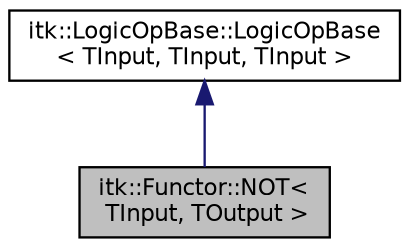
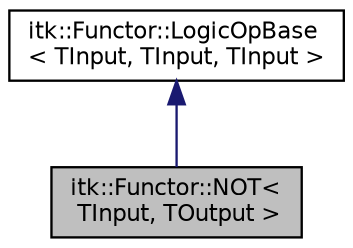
  digraph {
    node [color=black fontname=Helvetica fontsize=10 shape=record style=filled]
    n1 [fillcolor=grey75 fontcolor=black height=0.2 label="itk::Functor::NOT\<\l TInput, TOutput \>" width=0.4]
-   n2 [fillcolor=white height=0.2 label="itk::LogicOpBase::LogicOpBase\l\< TInput, TInput, TInput \>" width=0.4]
+   n2 [fillcolor=white height=0.2 label="itk::Functor::LogicOpBase\l\< TInput, TInput, TInput \>" width=0.4]
    n2 -> n1 [color=midnightblue dir=back fontname=Helvetica fontsize=10 labelfontname=Helvetica labelfontsize=10 style=solid]
  }
